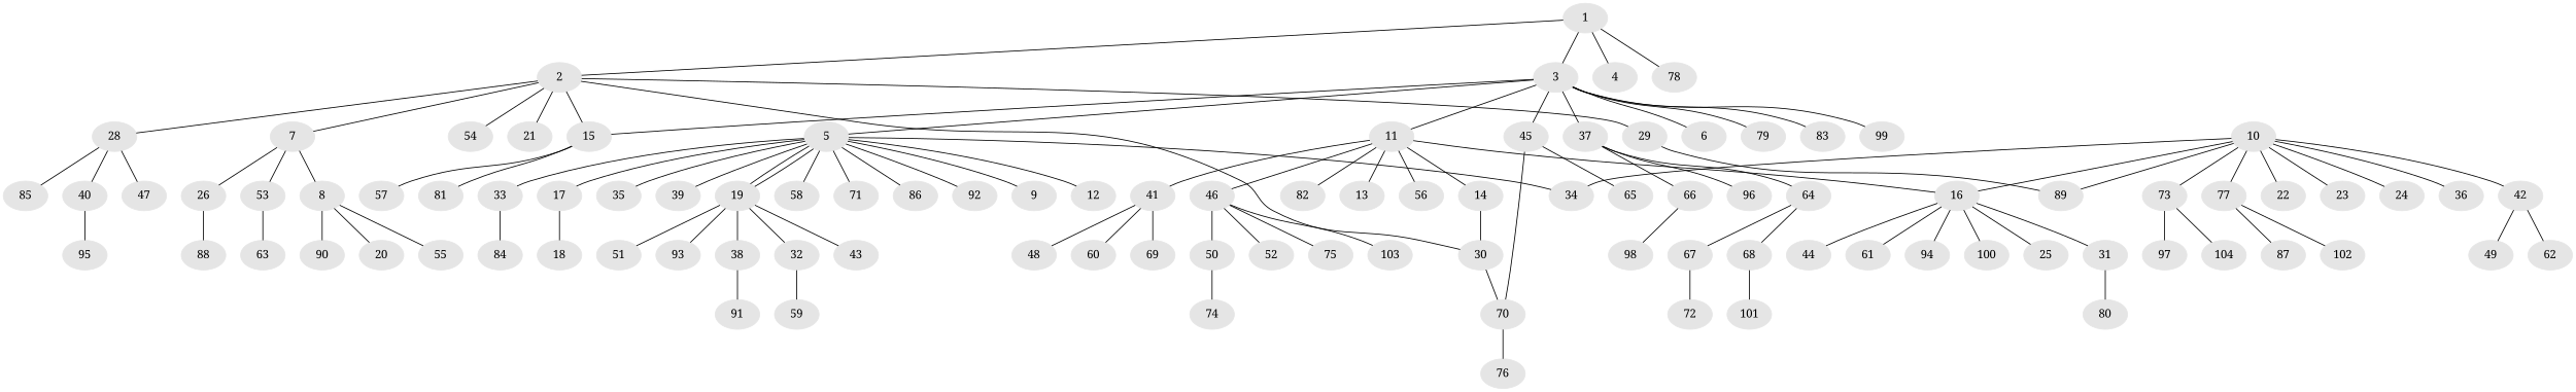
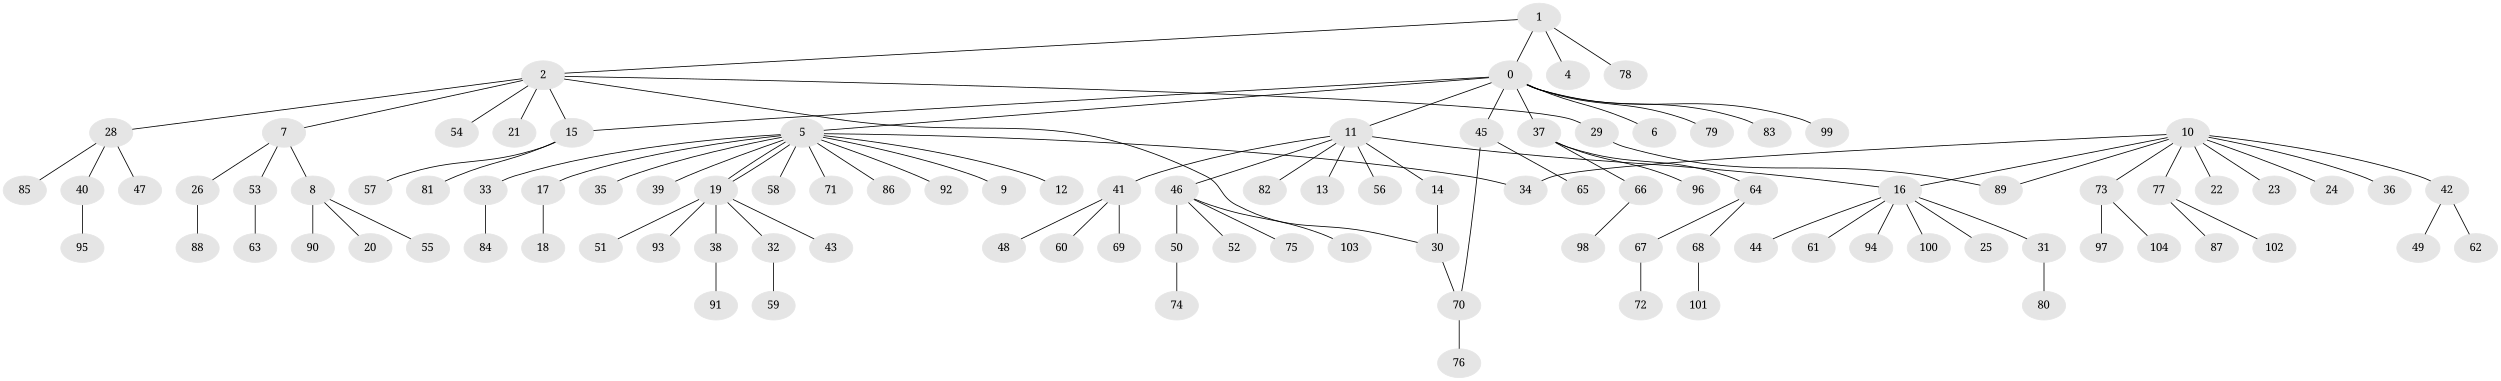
  graph {
    fontname="Noto Serif"
    node [color=gray90 fontname="Noto Serif" style=filled]
    edge [fontname="Noto Serif"]
    1
    2
-   3
+   3 [label=0]
    4
    78
    7
    15
    21
    28
    29
    30
    54
    5
    6
    11
    37
    45
    79
    83
    99
    8
    26
    53
    57
    81
    40
    47
    85
    89
    70
    9
    12
    17
    19
    33
    35
    39
    58
    71
    86
    92
    34
    16
    13
    14
    41
    46
    56
    82
    64
    66
    96
    65
    10
    22
    23
    24
    36
    42
    73
    77
    18
    32
    38
    43
    51
    93
    84
    20
    55
    90
    88
    63
    25
    31
    44
    61
    94
    100
    49
    62
    97
    104
    87
    102
    48
    60
    69
    50
    52
    75
    103
    80
    59
    91
    95
    76
    67
    68
    98
    74
    72
    101
    1 -- 2
    1 -- 3
    1 -- 4
    1 -- 78
    2 -- 7
    2 -- 15
    2 -- 21
    2 -- 28
    2 -- 29
    2 -- 30
    2 -- 54
    3 -- 15
    3 -- 5
    3 -- 6
    3 -- 11
    3 -- 37
    3 -- 45
    3 -- 79
    3 -- 83
    3 -- 99
    7 -- 8
    7 -- 26
    7 -- 53
    15 -- 57
    15 -- 81
    28 -- 40
    28 -- 47
    28 -- 85
    29 -- 89
    30 -- 70
    5 -- 9
    5 -- 12
    5 -- 17
    5 -- 19
    5 -- 19
    5 -- 33
    5 -- 35
    5 -- 39
    5 -- 58
    5 -- 71
    5 -- 86
    5 -- 92
    5 -- 34
    11 -- 16
    11 -- 13
    11 -- 14
    11 -- 41
    11 -- 46
    11 -- 56
    11 -- 82
    37 -- 64
    37 -- 66
    37 -- 96
    45 -- 70
    45 -- 65
    8 -- 20
    8 -- 55
    8 -- 90
    26 -- 88
    53 -- 63
    40 -- 95
    70 -- 76
    17 -- 18
    19 -- 32
    19 -- 38
    19 -- 43
    19 -- 51
    19 -- 93
    33 -- 84
    16 -- 25
    16 -- 31
    16 -- 44
    16 -- 61
    16 -- 94
    16 -- 100
    14 -- 30
    41 -- 48
    41 -- 60
    41 -- 69
    46 -- 50
    46 -- 52
    46 -- 75
    46 -- 103
    64 -- 67
    64 -- 68
    66 -- 98
    10 -- 89
    10 -- 34
    10 -- 16
    10 -- 22
    10 -- 23
    10 -- 24
    10 -- 36
    10 -- 42
    10 -- 73
    10 -- 77
    42 -- 49
    42 -- 62
    73 -- 97
    73 -- 104
    77 -- 87
    77 -- 102
    32 -- 59
    38 -- 91
    31 -- 80
    50 -- 74
    67 -- 72
    68 -- 101
  }
